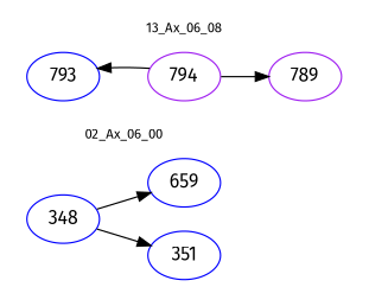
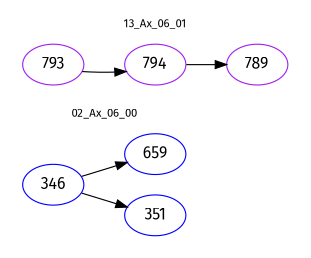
  digraph {
    fontname="Fira Sans"
    rankdir=LR
    node [color=blue fontname="Fira Sans"]
    edge [color=black fontname="Fira Sans"]
-   n1 [label=348]
+   n1 [label=346]
    n2 [label=351]
    n3 [label=659]
-   n4 [label=793]
+   n4 [color=purple label=793]
    n5 [color=purple label=794]
    n6 [color=purple label=789]
    subgraph cluster_1 {
      color=white
      fontsize=10
      label="02_Ax_06_00"
      n1
      n2
      n3
    }
    subgraph cluster_2 {
      color=white
      fontsize=10
-     label="13_Ax_06_08"
+     label="13_Ax_06_01"
      n4
      n5
      n6
    }
    n1 -> n2
    n1 -> n3
-   n5 -> n4
+   n4 -> n5
    n5 -> n6
  }
